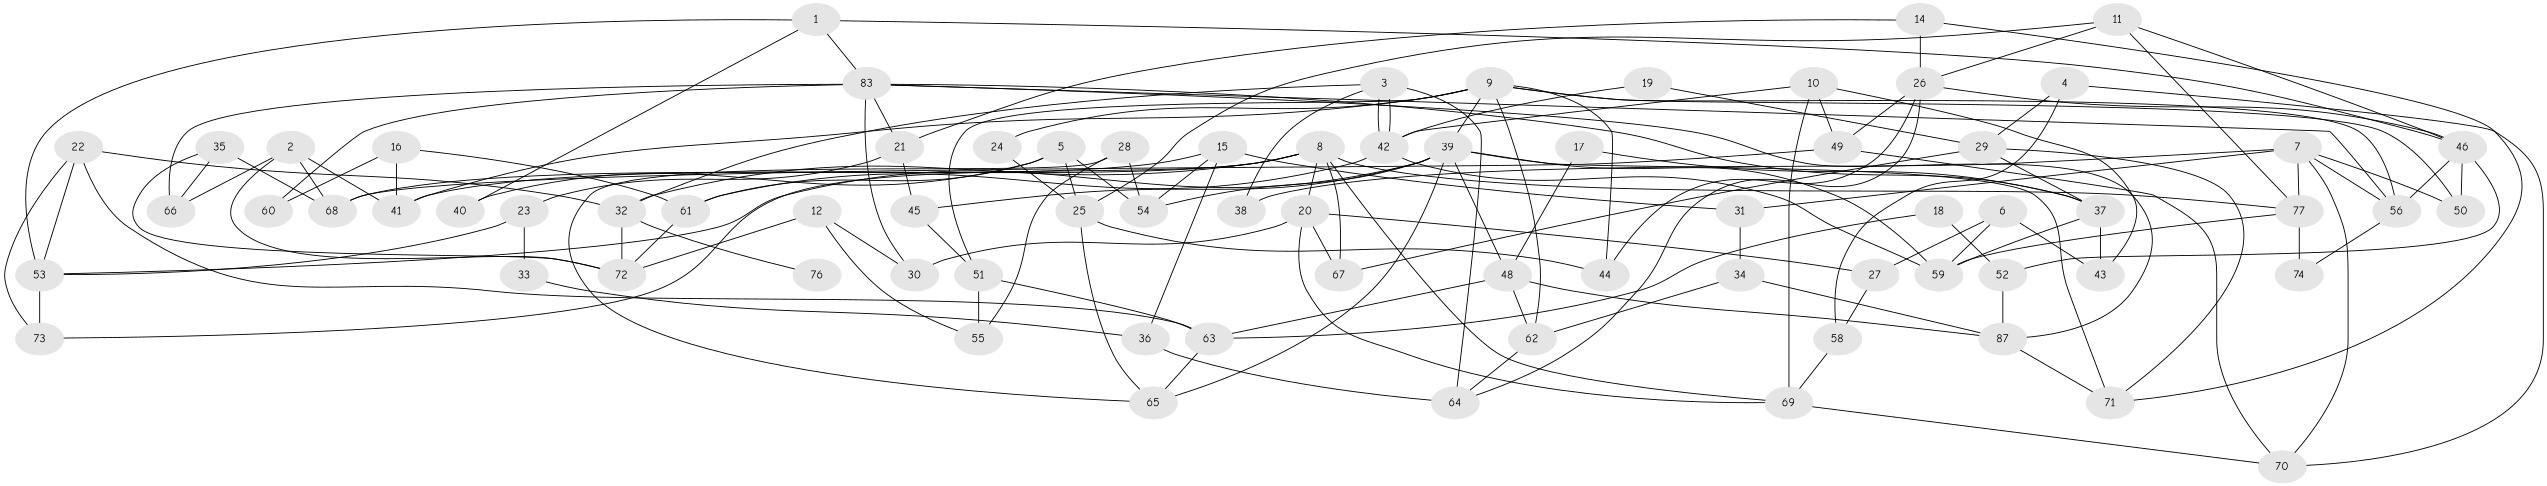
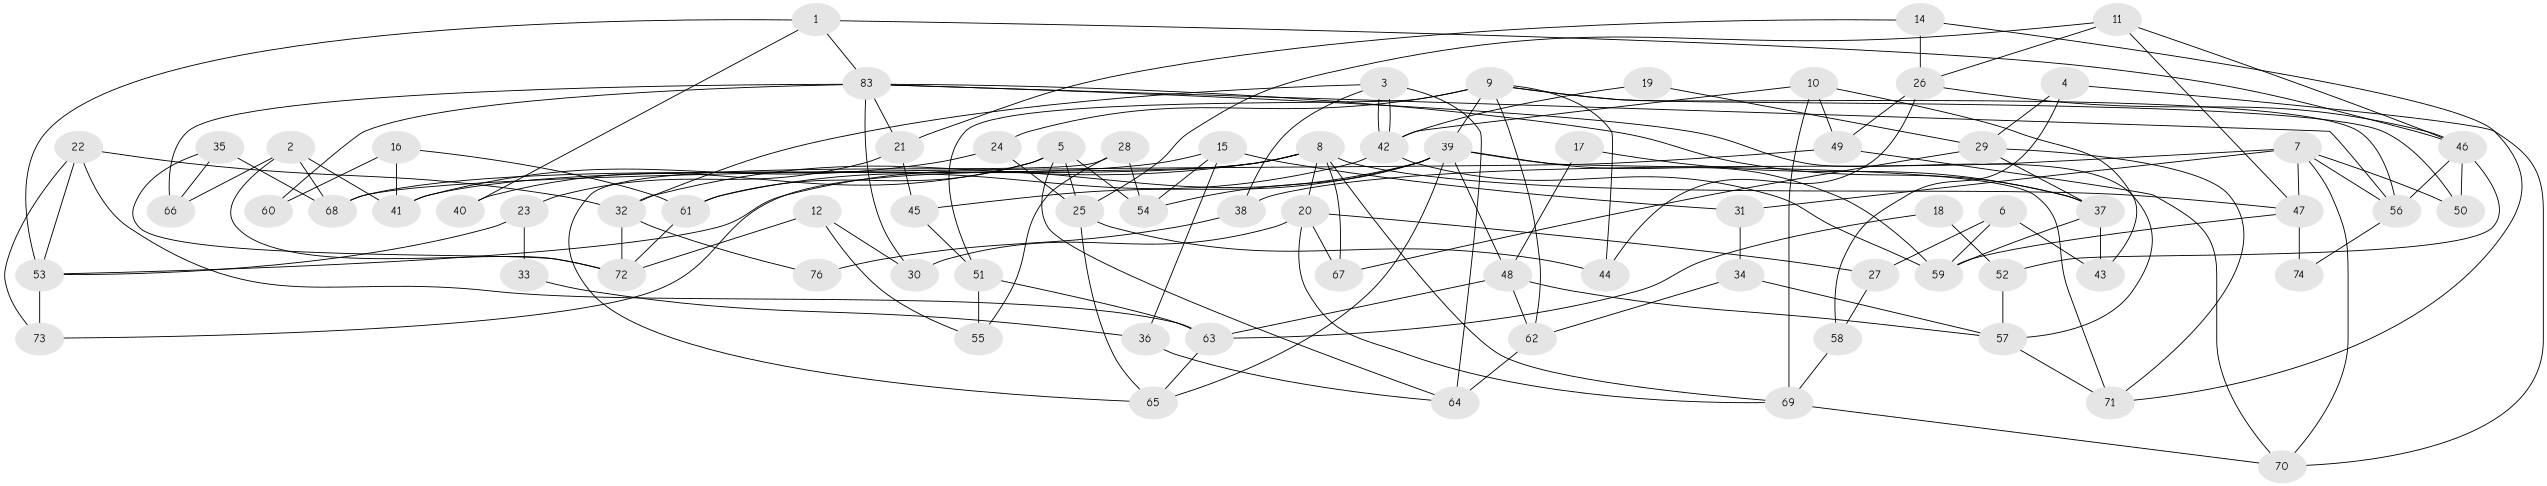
  graph {
    fontname="Comic Neue"
    node [color=gray90 fontname="Comic Neue" style=filled]
    edge [fontname="Comic Neue"]
    n1 [label=83]
    1
    40
    46
    53
    66
    56
    30
    21
    37
-   57 [label=87]
+   57
    60
    50
    52
    73
    2
    41
    68
    72
    3
    32
    38
    42
    64
    76
    61
    59
    4
    29
    58
    70
    67
    71
    69
    5
    25
    54
    44
    65
    6
    27
    43
    7
    31
-   47 [label=77]
+   47
    34
    74
    8
    20
    9
    24
    39
    51
    62
    48
    45
    55
    63
    10
    49
    11
    26
    12
    23
    14
    15
    36
    16
    17
    18
    19
    33
    22
    28
    35
    n1 -- 66
    n1 -- 56
    n1 -- 30
    n1 -- 21
    n1 -- 37
    n1 -- 57
    n1 -- 60
    1 -- n1
    1 -- 40
    1 -- 46
    1 -- 53
    46 -- 56
    46 -- 50
    46 -- 52
    53 -- 73
    56 -- 74
    21 -- 45
    21 -- 23
    37 -- 59
    37 -- 43
    57 -- 71
    52 -- 57
    2 -- 66
    2 -- 41
    2 -- 68
    2 -- 72
    3 -- 32
    3 -- 38
    3 -- 42
    3 -- 42
    3 -- 64
    32 -- 72
    32 -- 76
+   38 -- 76
    42 -- 61
    42 -- 59
    61 -- 72
    4 -- 29
    4 -- 58
    4 -- 70
    29 -- 37
    29 -- 67
    29 -- 71
    58 -- 69
    69 -- 70
    5 -- 40
-   26 -- 64
+   5 -- 64
    5 -- 61
    5 -- 25
    5 -- 54
    25 -- 44
    25 -- 65
    6 -- 59
    6 -- 27
    6 -- 43
    27 -- 58
    7 -- 56
    7 -- 50
    7 -- 38
    7 -- 70
    7 -- 31
    7 -- 47
    31 -- 34
    47 -- 59
    47 -- 74
    34 -- 57
    34 -- 62
    8 -- 73
    8 -- 41
    8 -- 32
    8 -- 67
    8 -- 69
    8 -- 47
    8 -- 20
    20 -- 30
    20 -- 67
    20 -- 69
    20 -- 27
    9 -- 56
    9 -- 50
-   9 -- 41
+   24 -- 41
    9 -- 44
    9 -- 24
    9 -- 39
    9 -- 51
    9 -- 62
    24 -- 25
    39 -- 53
    39 -- 59
    39 -- 71
    39 -- 54
    39 -- 65
    39 -- 48
    39 -- 45
    51 -- 55
    51 -- 63
    62 -- 64
    48 -- 57
    48 -- 62
    48 -- 63
    45 -- 51
    63 -- 65
    10 -- 42
    10 -- 69
    10 -- 43
    10 -- 49
    49 -- 68
    49 -- 70
    11 -- 46
    11 -- 25
    11 -- 47
    11 -- 26
    26 -- 46
    26 -- 44
    26 -- 49
    12 -- 30
    12 -- 72
    12 -- 55
    23 -- 53
    23 -- 33
    14 -- 21
    14 -- 71
    14 -- 26
    15 -- 68
    15 -- 54
    15 -- 31
    15 -- 36
    36 -- 64
    16 -- 60
    16 -- 41
    16 -- 61
    17 -- 37
    17 -- 48
    18 -- 52
    18 -- 63
    19 -- 42
    19 -- 29
    33 -- 36
    22 -- 53
    22 -- 73
    22 -- 32
    22 -- 63
    28 -- 54
    28 -- 65
    28 -- 55
    35 -- 66
    35 -- 68
    35 -- 72
  }
